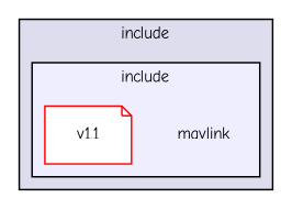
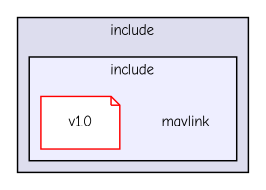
  digraph {
    compound=true
    fontname="Comic Neue"
    node [fontname="Comic Neue" fontsize=10]
    n1 [label=mavlink shape=plaintext]
-   n2 [color=red fillcolor=white label="v1.1" shape=note style=filled]
+   n2 [color=red fillcolor=white label="v1.0" shape=note style=filled]
    subgraph cluster_1 {
      bgcolor="#ddddee"
      fontsize=10
      label=include
      pencolor=black
      subgraph cluster_2 {
        bgcolor="#eeeeff"
        fontsize=10
        pencolor=black
        n1
        n2
      }
    }
  }
